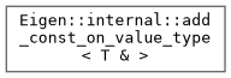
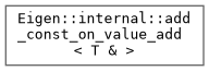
  digraph {
    rankdir=LR
    fontname="DejaVu Sans Mono"
-   n1 [color=grey40 fillcolor=white fontname="DejaVu Sans Mono" fontsize=10 height=0.2 label="Eigen::internal::add\l_const_on_value_type\l\< T & \>" shape=box style=filled width=0.4]
+   n1 [color=grey40 fillcolor=white fontname="DejaVu Sans Mono" fontsize=10 height=0.2 label="Eigen::internal::add\l_const_on_value_add\l\< T & \>" shape=box style=filled width=0.4]
  }
